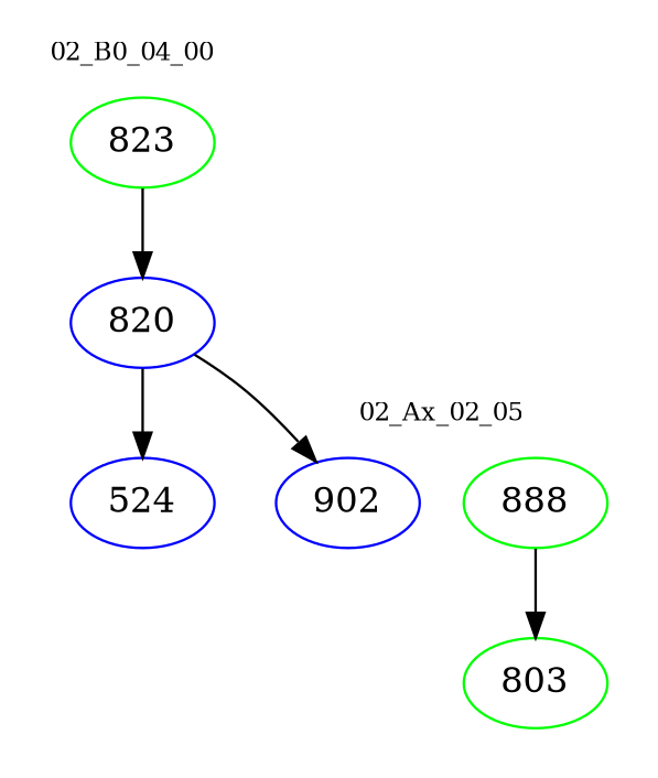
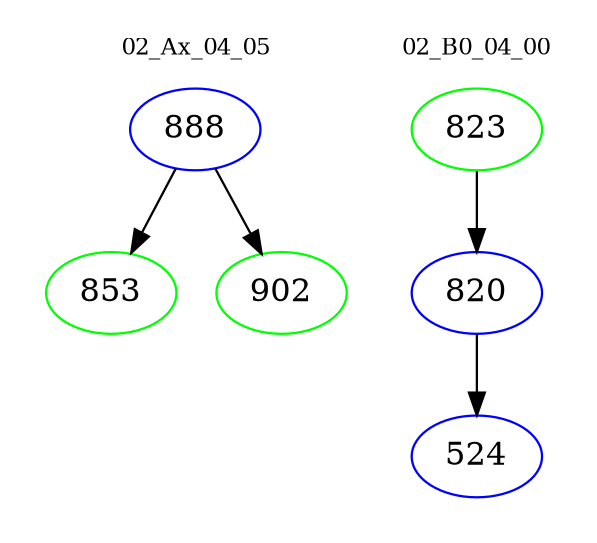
  digraph {
    node [color=blue]
    edge [color=black]
-   n1 [color=green label=888]
-   n2 [color=green label=803]
-   n3 [label=902]
+   n1 [label=888]
+   n2 [color=green label=853]
+   n3 [color=green label=902]
    n4 [label=820]
    n5 [label=524]
    n6 [color=green label=823]
    subgraph cluster_1 {
      color=white
      fontsize=10
-     label="02_Ax_02_05"
+     label="02_Ax_04_05"
      n1
      n2
      n3
    }
    subgraph cluster_2 {
      color=white
      fontsize=10
      label="02_B0_04_00"
      n4
      n5
      n6
    }
    n1 -> n2
-   n4 -> n3
+   n1 -> n3
    n4 -> n5
    n6 -> n4
  }
